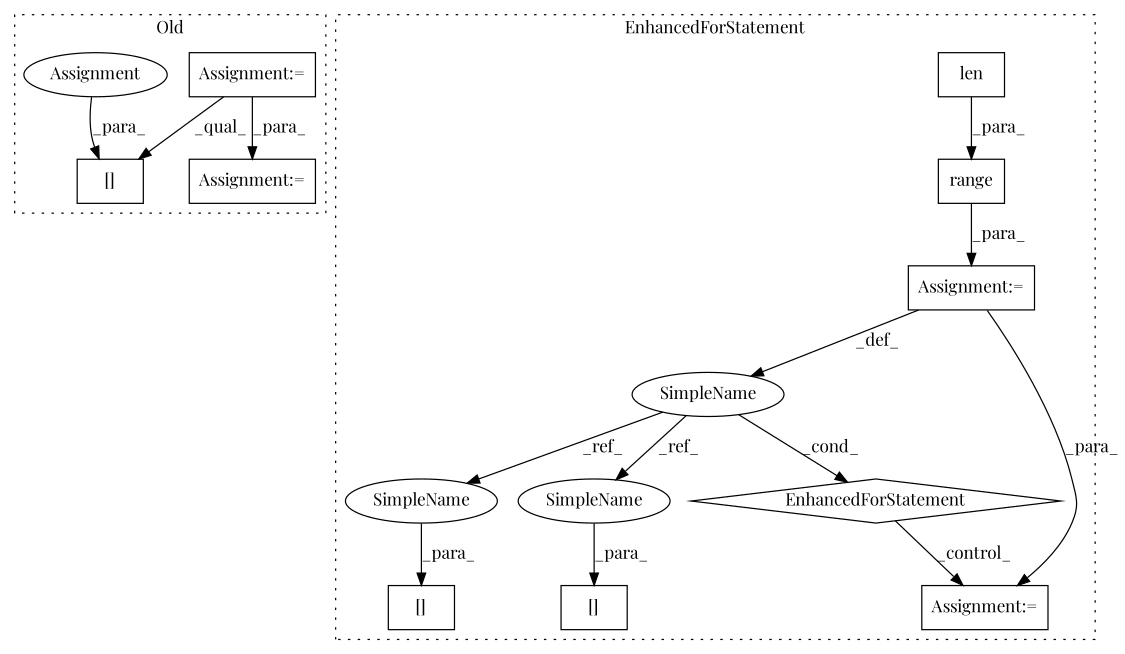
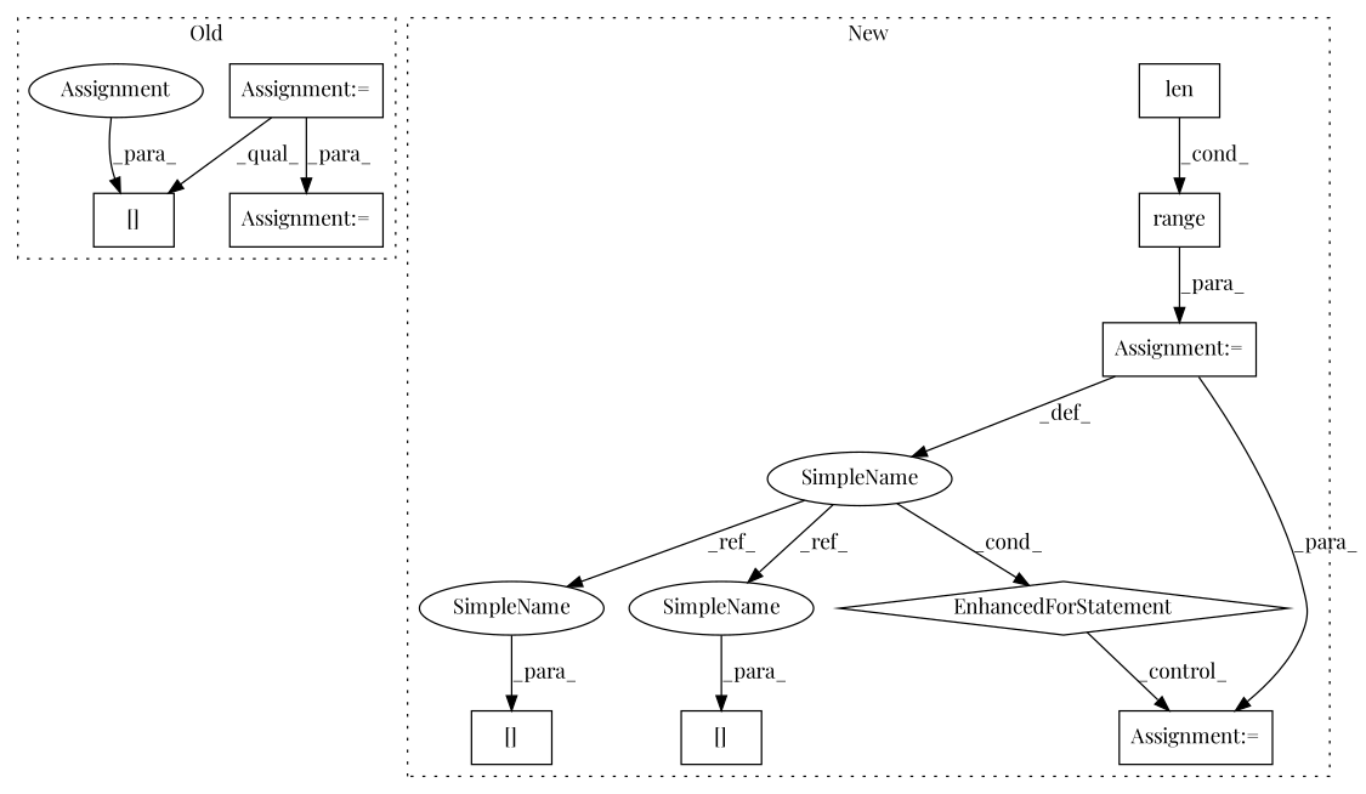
  digraph {
    fontname="Playfair Display"
    node [a=7 fontname="Playfair Display" l=1 s="809,893" shape=box]
    edge [fontname="Playfair Display"]
    n1 [a=2 l="5,1" label="[]" s="778,784"]
    n2 [l=9 label="Assignment:=" s=548]
    n3 [label="Assignment:=" s=776]
    n4 [a=34 label=Assignment s=783 shape=ellipse]
    n5 [a=32 l="6,1" label=range s="870,892"]
    n6 [l="53,2" label="Assignment:="]
    n7 [a=70 l="53,2" label=EnhancedForStatement shape=diamond]
    n8 [a=2 l="12,1" label="[]" s="1038,1051"]
    n9 [a=42 label=SimpleName s=866 shape=ellipse]
    n10 [label="Assignment:=" s=992]
    n11 [a=32 l="4,1" label=len s="876,891"]
    n12 [a=2 l="12,1" label="[]" s="935,948"]
    n13 [a=42 label=SimpleName s=1050 shape=ellipse]
    n14 [a=42 label=SimpleName s=947 shape=ellipse]
    subgraph cluster_1 {
      label=Old
      style=dotted
      n1
      n2
      n3
      n4
    }
    subgraph cluster_2 {
-     label=EnhancedForStatement
+     label=New
      style=dotted
      n5
      n6
      n7
      n8
      n9
      n10
      n11
      n12
      n13
      n14
    }
    n2 -> n1 [label=_qual_]
    n2 -> n3 [label=_para_]
    n4 -> n1 [label=_para_]
    n5 -> n6 [label=_para_]
    n6 -> n9 [label=_def_]
    n6 -> n10 [label=_para_]
    n7 -> n10 [label=_control_]
    n9 -> n7 [label=_cond_]
    n9 -> n13 [label=_ref_]
    n9 -> n14 [label=_ref_]
-   n11 -> n5 [label=_para_]
+   n11 -> n5 [label=_cond_]
    n13 -> n8 [label=_para_]
    n14 -> n12 [label=_para_]
  }
